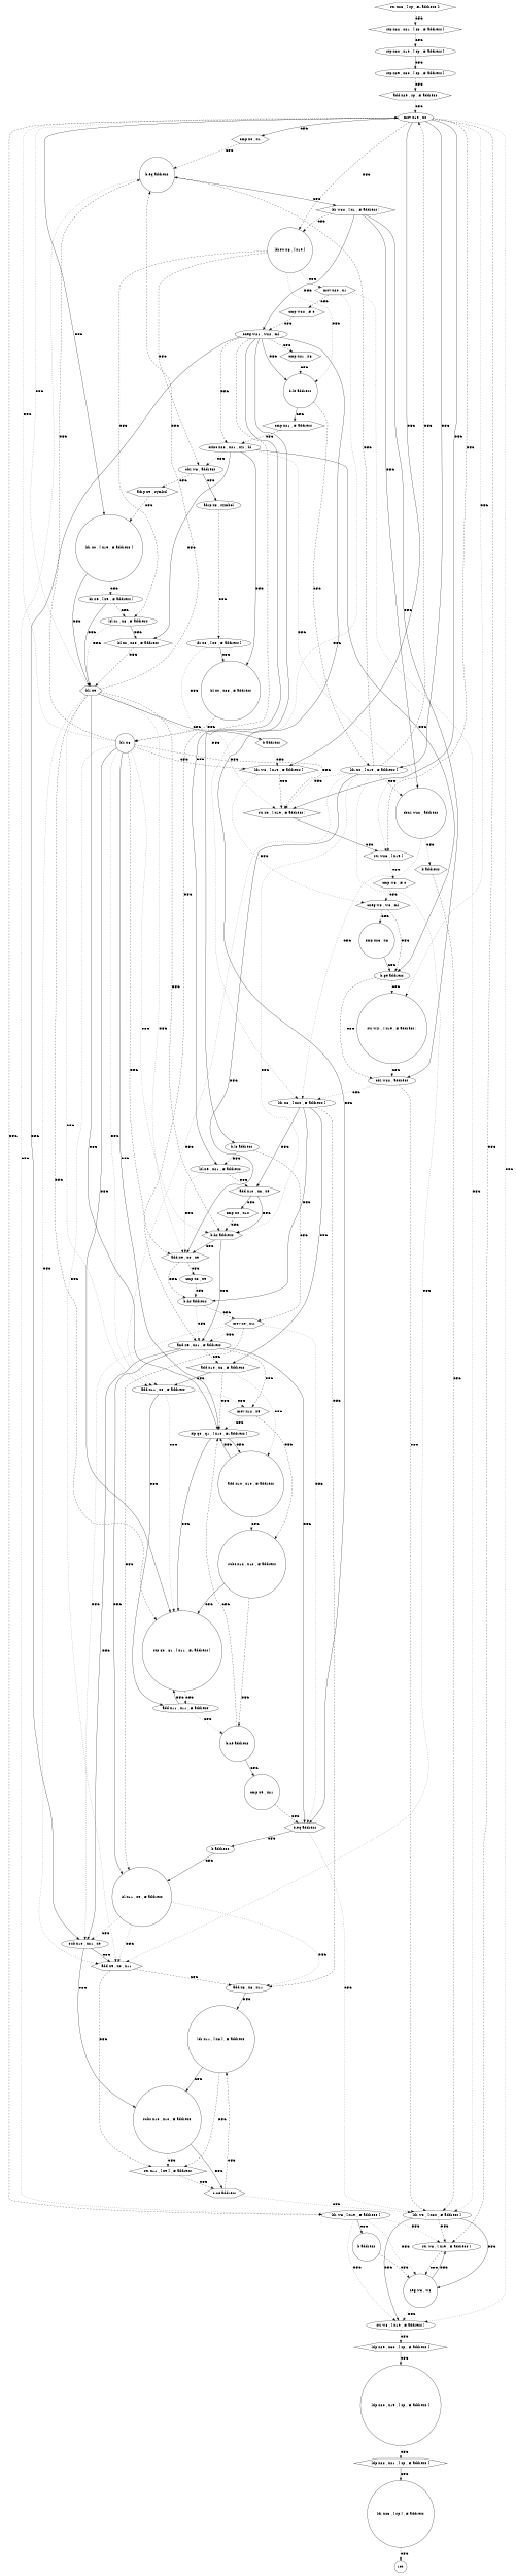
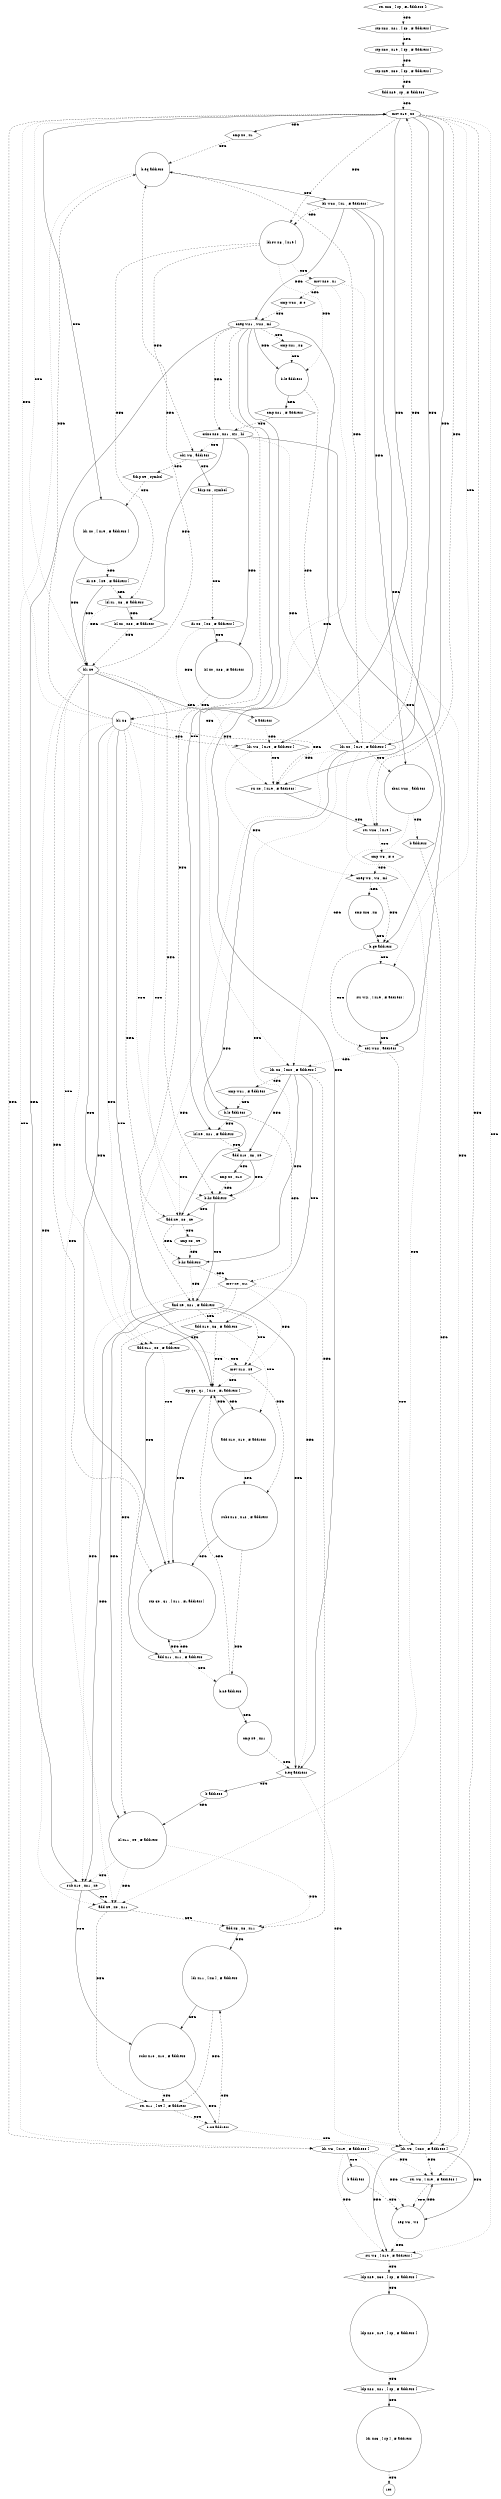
  digraph {
    node [shape=hexagon]
    edge [style=dashed]
    n1 [label="str x23 , [ sp , #- address ]!"]
    n2 [label="stp x22 , x21 , [ sp , # address ]"]
    n3 [label="stp x20 , x19 , [ sp , # address ]" shape=ellipse]
    n4 [label="stp x29 , x30 , [ sp , # address ]" shape=ellipse]
    n5 [label="add x29 , sp , # address"]
    n6 [label="mov x19 , x0" shape=ellipse]
    n7 [label="cmp x0 , x1"]
    n8 [label="ldr w8 , [ x19 , # address ]" shape=ellipse]
    n9 [label="ldrsw x8 , [ x19 ]" shape=circle]
    n10 [label="ldr x0 , [ x19 , # address ]" shape=ellipse]
    n11 [label="str w8 , [ x19 , # address ]" shape=ellipse]
    n12 [label="ldr w8 , [ x19 , # address ]"]
    n13 [label="ldr x0 , [ x19 , # address ]" shape=circle]
    n14 [label="str w8 , [ x19 , # address ]" shape=ellipse]
    n15 [label="str wzr , [ x19 , # address ]" shape=circle]
    n16 [label="str x0 , [ x19 , # address ]"]
    n17 [label="str w23 , [ x19 ]"]
    n18 [label="b.eq address" shape=circle]
    n19 [label="b address" shape=circle]
    n20 [label="neg w8 , w8" shape=circle]
    n21 [label="mov x20 , x1"]
    n22 [label="b.le address" shape=circle]
    n23 [label="cbz w8 , address" shape=ellipse]
    n24 [label="lsl x1 , x8 , # address" shape=ellipse]
    n25 [label="cbnz w22 , address" shape=circle]
    n26 [label="b.hs address"]
    n27 [label="add x9 , x0 , x9"]
    n28 [label="add x11 , x0 , # address" shape=ellipse]
    n29 [label="add x9 , x0 , x11"]
    n30 [label="ldp x29 , x30 , [ sp , # address ]"]
    n31 [label="cneg w8 , w8 , mi"]
    n32 [label="ldr x9 , [ x9 , # address ]" shape=ellipse]
    n33 [label="blr x9"]
    n34 [label="cbz w22 , address" shape=ellipse]
    n35 [label="cmp w8 , # 0"]
    n36 [label="ldr w22 , [ x1 , # address ]"]
    n37 [label="cneg w21 , w22 , mi" shape=ellipse]
    n38 [label="cmp x21 , x8"]
    n39 [label="csinc x23 , x21 , xzr , hi" shape=ellipse]
    n40 [label="b.lo address" shape=ellipse]
    n41 [label="lsl x9 , x21 , # address" shape=ellipse]
    n42 [label="and x9 , x21 , # address" shape=ellipse]
    n43 [label="b.eq address"]
    n44 [label="sub x10 , x21 , x9" shape=ellipse]
    n45 [label="ldr x8 , [ x20 , # address ]" shape=ellipse]
    n46 [label="b address"]
    n47 [label="ldr w8 , [ x20 , # address ]" shape=ellipse]
    n48 [label="cmp w22 , # 0"]
    n49 [label="cmp x21 , # address"]
    n50 [label="adrp x8 , symbol" shape=ellipse]
    n51 [label="adrp x9 , symbol"]
    n52 [label="lsl x2 , x23 , # address"]
+   n53 [label="cmp w21 , # address"]
    n54 [label="add x10 , x8 , x9"]
    n55 [label="add x10 , x8 , # address"]
    n56 [label="b.hs address" shape=ellipse]
    n57 [label="add x8 , x8 , x11" shape=ellipse]
    n58 [label="lsl x0 , x23 , # address" shape=circle]
    n59 [label="b.ge address" shape=ellipse]
    n60 [label="mov x9 , xzr"]
    n61 [label="lsl x11 , x9 , # address" shape=circle]
    n62 [label="mov x12 , x9"]
    n63 [label="b address" shape=ellipse]
    n64 [label="subs x10 , x10 , # address" shape=circle]
    n65 [label="cmp x8 , x9" shape=ellipse]
    n66 [label="stp q0 , q1 , [ x11 , #- address ]" shape=circle]
    n67 [label="add x11 , x11 , # address" shape=ellipse]
    n68 [label="str x11 , [ x9 ] , # address"]
    n69 [label="ldp x20 , x19 , [ sp , # address ]" shape=circle]
    n70 [label="ldp x22 , x21 , [ sp , # address ]"]
    n71 [label="ldr x23 , [ sp ] , # address" shape=circle]
    n72 [label=ret shape=circle]
    n73 [label="cmp x0 , x10"]
    n74 [label="ldp q0 , q1 , [ x10 , #- address ]" shape=ellipse]
    n75 [label="add x10 , x10 , # address" shape=circle]
    n76 [label="ldr x11 , [ x8 ] , # address" shape=circle]
    n77 [label="blr x8" shape=circle]
    n78 [label="ldr x8 , [ x8 , # address ]" shape=ellipse]
    n79 [label="subs x12 , x12 , # address" shape=circle]
    n80 [label="cmp x23 , x8" shape=circle]
    n81 [label="b address"]
    n82 [label="b.ne address"]
    n83 [label="b.ne address" shape=circle]
    n84 [label="cmp x9 , x21" shape=circle]
    n1 -> n2 [label=CFG style=dotted]
    n2 -> n3 [label=CFG]
    n3 -> n4 [label=CFG style=solid]
    n4 -> n5 [label=CFG]
    n5 -> n6 [label=CFG style=dotted]
    n6 -> n7 [label=CFG style=solid]
    n6 -> n8 [label=DFG]
    n6 -> n9 [label=DFG]
    n6 -> n10 [label=DFG style=solid]
    n6 -> n11 [label=DFG style=dotted]
    n6 -> n12 [label=DFG style=solid]
    n6 -> n13 [label=DFG style=solid]
    n6 -> n14 [label=DFG]
-   n6 -> n15 [label=DFG style=dotted]
+   n6 -> n15 [label=CFG style=dotted]
    n6 -> n16 [label=DFG style=solid]
    n6 -> n17 [label=DFG]
    n7 -> n18 [label=CFG]
    n8 -> n11 [label=DFG style=dotted]
    n8 -> n14 [label=DFG style=dotted]
    n8 -> n19 [label=CFG style=solid]
    n8 -> n20 [label=DFG style=dotted]
    n9 -> n21 [label=CFG style=dotted]
    n9 -> n22 [label=DFG style=dotted]
    n9 -> n23 [label=DFG]
    n9 -> n24 [label=DFG]
    n10 -> n6 [label=DFG]
    n10 -> n16 [label=DFG style=dotted]
    n10 -> n18 [label=DFG]
    n10 -> n25 [label=CFG]
    n10 -> n26 [label=DFG style=dotted]
    n10 -> n27 [label=DFG style=solid]
    n10 -> n28 [label=DFG style=dotted]
    n10 -> n29 [label=DFG style=dotted]
    n11 -> n30 [label=CFG]
    n12 -> n16 [label=CFG]
    n12 -> n31 [label=DFG style=dotted]
    n13 -> n32 [label=CFG style=dotted]
    n13 -> n33 [label=DFG style=solid]
    n14 -> n20 [label=CFG]
-   n15 -> n34 [label=CFG style=dotted]
+   n15 -> n34 [label=CFG style=solid]
    n16 -> n17 [label=CFG style=solid]
    n17 -> n35 [label=CFG style=dotted]
    n18 -> n8 [label=CFG style=dotted]
    n18 -> n36 [label=CFG style=solid]
    n19 -> n20 [label=CFG]
    n20 -> n11 [label=DFG style=dotted]
    n20 -> n14 [label=DFG style=solid]
    n21 -> n45 [label=DFG style=dotted]
    n21 -> n47 [label=DFG style=dotted]
    n21 -> n48 [label=CFG]
    n22 -> n10 [label=CFG]
    n22 -> n49 [label=CFG style=solid]
    n23 -> n50 [label=CFG style=solid]
    n23 -> n51 [label=CFG]
    n24 -> n33 [label=DFG style=dotted]
    n24 -> n52 [label=DFG style=solid]
    n25 -> n45 [label=CFG style=dotted]
    n25 -> n46 [label=CFG style=dotted]
    n26 -> n27 [label=CFG style=solid]
    n26 -> n42 [label=CFG style=solid]
    n27 -> n56 [label=DFG]
    n27 -> n65 [label=CFG]
    n28 -> n62 [label=CFG style=dotted]
    n28 -> n66 [label=DFG style=dotted]
    n28 -> n67 [label=DFG style=solid]
    n29 -> n57 [label=CFG]
    n29 -> n68 [label=DFG]
    n30 -> n69 [label=CFG style=solid]
    n31 -> n59 [label=DFG]
    n31 -> n80 [label=CFG]
    n32 -> n24 [label=CFG]
    n32 -> n33 [label=DFG style=solid]
    n33 -> n6 [label=DFG style=dotted]
    n33 -> n16 [label=DFG style=dotted]
    n33 -> n18 [label=DFG]
    n33 -> n26 [label=DFG]
-   n33 -> n27 [label=DFG style=dotted]
+   n33 -> n27 [label=CFG style=dotted]
    n33 -> n28 [label=DFG style=dotted]
    n33 -> n29 [label=DFG style=dotted]
    n33 -> n66 [label=DFG]
    n33 -> n74 [label=DFG style=solid]
    n33 -> n81 [label=CFG style=solid]
    n34 -> n45 [label=CFG style=dotted]
    n34 -> n47 [label=CFG]
    n35 -> n31 [label=CFG style=dotted]
    n36 -> n9 [label=CFG]
    n36 -> n25 [label=DFG style=solid]
    n36 -> n34 [label=DFG style=solid]
    n36 -> n37 [label=DFG style=solid]
    n37 -> n22 [label=DFG style=solid]
    n37 -> n38 [label=CFG]
    n37 -> n39 [label=DFG]
-   n37 -> n40 [label=DFG style=solid]
+   n37 -> n40 [label=CFG style=solid]
    n37 -> n41 [label=DFG style=solid]
    n37 -> n42 [label=DFG]
    n37 -> n43 [label=DFG style=solid]
    n37 -> n44 [label=DFG style=solid]
    n38 -> n22 [label=CFG style=dotted]
    n39 -> n17 [label=DFG style=dotted]
    n39 -> n23 [label=CFG style=dotted]
    n39 -> n52 [label=DFG style=solid]
    n39 -> n58 [label=DFG style=solid]
    n39 -> n59 [label=DFG style=solid]
    n40 -> n41 [label=DFG]
    n40 -> n60 [label=CFG]
    n41 -> n27 [label=DFG style=dotted]
    n41 -> n54 [label=DFG]
    n42 -> n43 [label=DFG style=solid]
    n42 -> n44 [label=DFG style=solid]
    n42 -> n55 [label=CFG]
    n42 -> n61 [label=DFG style=solid]
    n42 -> n62 [label=DFG]
    n43 -> n47 [label=CFG style=dotted]
    n43 -> n63 [label=CFG style=solid]
    n44 -> n29 [label=CFG style=solid]
    n44 -> n64 [label=DFG style=solid]
+   n45 -> n53 [label=CFG]
    n45 -> n54 [label=DFG style=solid]
    n45 -> n55 [label=DFG style=solid]
    n45 -> n56 [label=DFG style=solid]
    n45 -> n57 [label=DFG]
    n46 -> n47 [label=CFG]
    n47 -> n11 [label=DFG style=solid]
    n47 -> n14 [label=DFG]
    n47 -> n20 [label=DFG style=solid]
    n48 -> n37 [label=CFG]
    n49 -> n39 [label=CFG]
    n50 -> n78 [label=DFG]
    n51 -> n13 [label=CFG]
    n52 -> n33 [label=DFG]
+   n53 -> n40 [label=CFG]
    n54 -> n26 [label=DFG style=solid]
    n54 -> n73 [label=CFG style=solid]
    n55 -> n28 [label=CFG style=solid]
    n55 -> n74 [label=DFG]
    n55 -> n75 [label=DFG style=dotted]
    n56 -> n42 [label=CFG style=dotted]
    n56 -> n60 [label=CFG]
    n57 -> n76 [label=DFG style=solid]
    n58 -> n77 [label=DFG]
    n59 -> n15 [label=CFG style=dotted]
    n59 -> n34 [label=CFG]
    n60 -> n43 [label=DFG style=dotted]
    n60 -> n44 [label=DFG style=dotted]
    n60 -> n61 [label=DFG]
-   n60 -> n42 [label=DFG style=dotted]
+   n60 -> n62 [label=DFG style=dotted]
    n61 -> n29 [label=DFG style=dotted]
    n61 -> n44 [label=CFG style=dotted]
    n61 -> n57 [label=DFG style=dotted]
    n62 -> n74 [label=CFG style=dotted]
    n62 -> n79 [label=DFG]
    n63 -> n61 [label=CFG style=solid]
    n64 -> n68 [label=CFG style=dotted]
    n64 -> n82 [label=DFG style=solid]
    n65 -> n56 [label=CFG]
    n66 -> n67 [label=CFG]
    n67 -> n66 [label=DFG style=solid]
    n67 -> n83 [label=CFG style=dotted]
    n68 -> n82 [label=CFG]
    n69 -> n70 [label=CFG style=dotted]
    n70 -> n71 [label=CFG style=solid]
    n71 -> n72 [label=CFG]
    n73 -> n26 [label=CFG]
    n74 -> n66 [label=DFG style=solid]
    n74 -> n75 [label=CFG style=solid]
    n75 -> n74 [label=DFG style=solid]
    n75 -> n79 [label=CFG style=dotted]
    n76 -> n64 [label=CFG style=solid]
    n76 -> n68 [label=DFG]
    n77 -> n6 [label=DFG style=dotted]
    n77 -> n12 [label=CFG]
    n77 -> n16 [label=DFG]
    n77 -> n18 [label=DFG]
    n77 -> n26 [label=DFG style=dotted]
    n77 -> n27 [label=DFG]
    n77 -> n28 [label=DFG style=dotted]
    n77 -> n29 [label=DFG style=dotted]
    n77 -> n66 [label=DFG style=solid]
    n77 -> n74 [label=DFG style=solid]
    n78 -> n58 [label=CFG style=solid]
    n78 -> n77 [label=DFG style=dotted]
    n79 -> n66 [label=CFG style=solid]
    n79 -> n83 [label=DFG]
    n80 -> n59 [label=CFG style=solid]
    n81 -> n12 [label=CFG style=dotted]
    n82 -> n47 [label=CFG style=dotted]
    n82 -> n76 [label=CFG]
    n83 -> n74 [label=CFG]
    n83 -> n84 [label=CFG style=solid]
    n84 -> n43 [label=CFG]
  }
